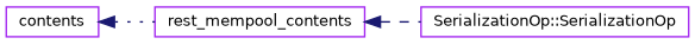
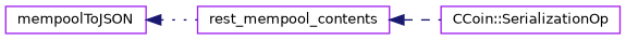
  digraph {
    rankdir=LR
    node [color=purple fillcolor=white fontname=Helvetica fontsize=10 shape=record style=filled]
    edge [color=midnightblue dir=back fontname=Helvetica fontsize=10 labelfontname=Helvetica labelfontsize=10]
-   n1 [fontcolor=black height=0.2 label=contents width=0.4]
+   n1 [fontcolor=black height=0.2 label=mempoolToJSON width=0.4]
    n2 [height=0.2 label=rest_mempool_contents width=0.4]
-   n3 [height=0.2 label="SerializationOp::SerializationOp" width=0.4]
+   n3 [height=0.2 label="CCoin::SerializationOp" width=0.4]
    n1 -> n2 [style=dotted]
    n2 -> n3 [style=dashed]
  }
